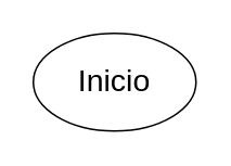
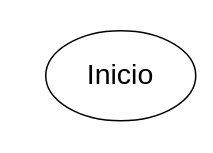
  <mxCell id="0" />
  <mxCell id="1" parent="0" />
- <mxCell id="2" value="Inicio" style="strokeWidth=1;html=1;shape=mxgraph.flowchart.start_1;whiteSpace=wrap;fontSize=19;" vertex="1" parent="1"><mxGeometry x="20" width="100" height="60" as="geometry" y="20" /></mxCell>
+ <mxCell id="2" value="Inicio" style="strokeWidth=1;html=1;shape=mxgraph.flowchart.start_1;whiteSpace=wrap;fontSize=19;" vertex="1" parent="1"><mxGeometry x="30" y="20" width="100" height="60" as="geometry" /></mxCell>
